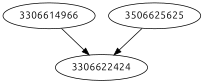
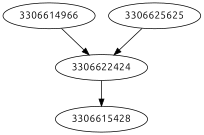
  strict digraph {
    fontname=Ubuntu
    node [fontname=Ubuntu]
    edge [fontname=Ubuntu]
    3306622424
+   3306615428
    3306614966
-   3306625625 [label=3506625625]
+   3306625625
+   3306622424 -> 3306615428
    3306614966 -> 3306622424
    3306625625 -> 3306622424
  }
